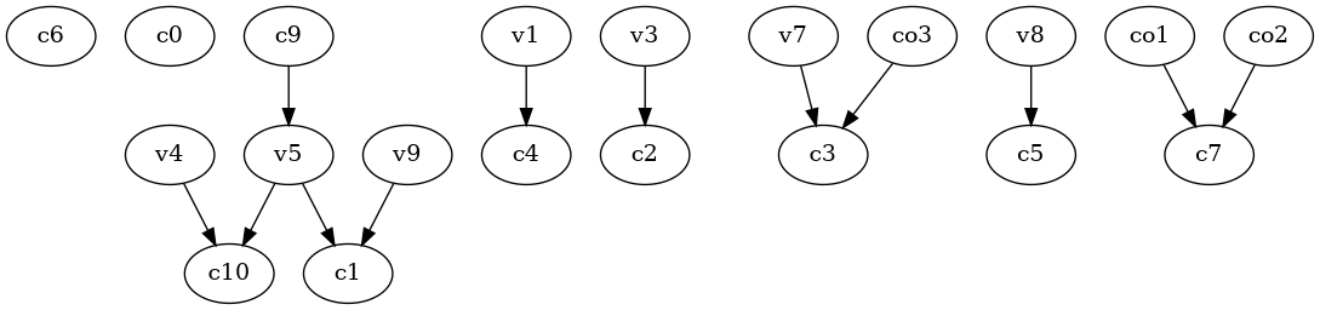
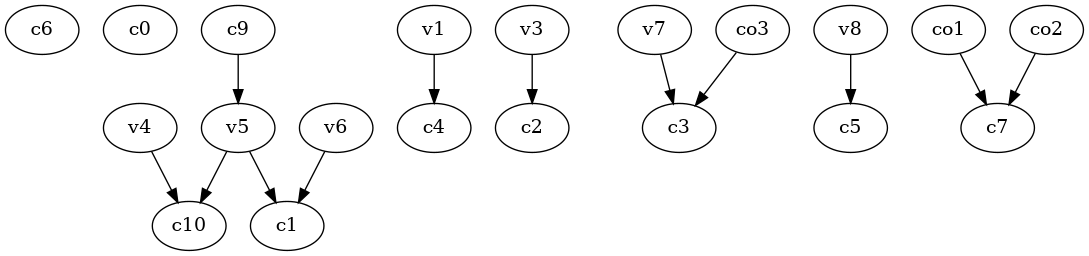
  strict digraph {
    edge [weight=1]
    c6
    n2 [label=c0]
    c9
    v5
    c10
    c1
    v1
    c4
    v3
    c2
    v4
-   v6 [label=v9]
+   v6
    v7
    c3
    v8
    c5
    co1
    c7
    co2
    co3
    c9 -> v5
    v5 -> c10
    v5 -> c1
    v1 -> c4
    v3 -> c2
    v4 -> c10
    v6 -> c1
    v7 -> c3
    v8 -> c5
    co1 -> c7
    co2 -> c7
    co3 -> c3
  }
